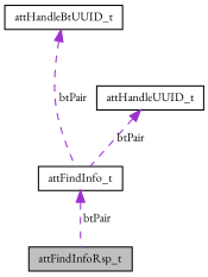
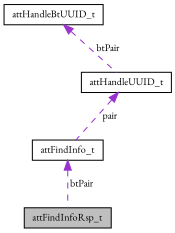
  digraph {
    fontname="EB Garamond"
    node [color=black fillcolor=white fontname="EB Garamond" fontsize=10 shape=record style=filled]
    edge [color=darkorchid3 dir=back fontname="EB Garamond" fontsize=10 labelfontname=Helvetica labelfontsize=10 style=dashed]
    n1 [fillcolor=grey75 fontcolor=black height=0.2 label=attFindInfoRsp_t width=0.4]
    n2 [height=0.2 label=attFindInfo_t width=0.4]
    n3 [height=0.2 label=attHandleUUID_t width=0.4]
    n4 [height=0.2 label=attHandleBtUUID_t width=0.4]
    n2 -> n1 [label=" btPair"]
-   n3 -> n2 [label=" btPair"]
-   n4 -> n2 [label=" btPair"]
+   n3 -> n2 [label=" pair"]
+   n4 -> n3 [label=" btPair"]
  }
